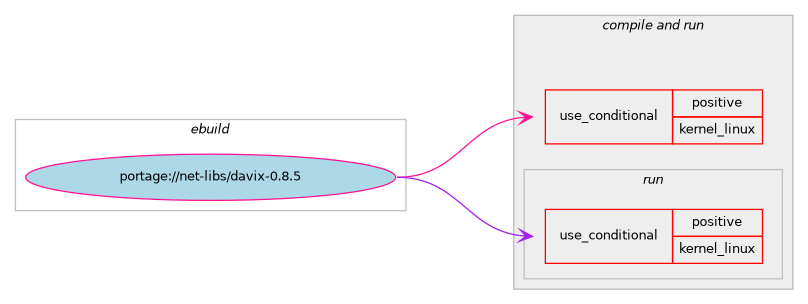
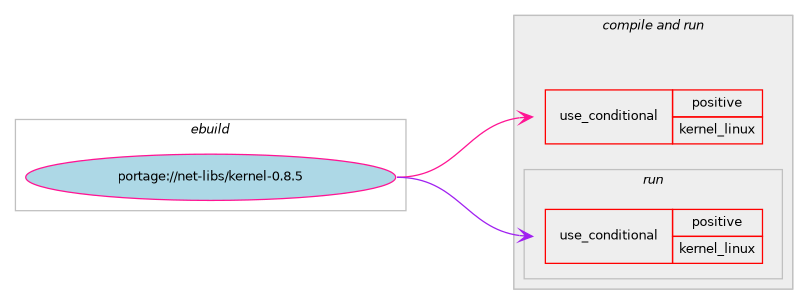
  digraph {
    compound=true
    concentrate=true
    fontname=Helvetica
    fontsize=10
    newrank=true
    rankdir=LR
    ranksep=1.5
    node [color=red fontname=Helvetica fontsize=10 shape=none]
    edge [arrowhead=vee headport=w style=solid tailport=e weight=20]
-   n1 [color=deeppink label="portage://net-libs/davix-0.8.5" width=4 style=filled fillcolor=lightblue shape=""]
+   n1 [color=deeppink label="portage://net-libs/kernel-0.8.5" width=4 style=filled fillcolor=lightblue shape=""]
    n2 [label=<<TABLE BORDER="0" CELLBORDER="1" CELLSPACING="0" CELLPADDING="4"><TR><TD ROWSPAN="3" CELLPADDING="10">use_conditional</TD></TR><TR><TD>positive</TD></TR><TR><TD>kernel_linux</TD></TR></TABLE>>]
    n3 [label=<<TABLE BORDER="0" CELLBORDER="1" CELLSPACING="0" CELLPADDING="4"><TR><TD ROWSPAN="3" CELLPADDING="10">use_conditional</TD></TR><TR><TD>positive</TD></TR><TR><TD>kernel_linux</TD></TR></TABLE>>]
    subgraph cluster_1 {
      color=gray
      label=<<i>ebuild</i>>
      rank=same
      n1
    }
    subgraph cluster_2 {
      color=gray
      label=<<i>dependencies</i>>
      subgraph cluster_3 {
        color=gray
        fillcolor="#eeeeee"
        label=<<i>compile</i>>
        style=filled
        subgraph sub_4 {
          color=gray
          fillcolor="#eeeeee"
          label=<<i>compile</i>>
          style=filled
          n2
        }
      }
      subgraph cluster_5 {
        color=gray
        fillcolor="#eeeeee"
        label=<<i>compile and run</i>>
        style=filled
      }
      subgraph cluster_6 {
        color=gray
        fillcolor="#eeeeee"
        label=<<i>run</i>>
        style=filled
        subgraph sub_7 {
          color=gray
          fillcolor="#eeeeee"
          label=<<i>run</i>>
          style=filled
          n3
        }
      }
    }
    subgraph cluster_8 {
      color=gray
      label=<<i>candidates</i>>
      rank=same
    }
    n1 -> n2 [color=deeppink]
    n1 -> n3 [color=purple]
  }
